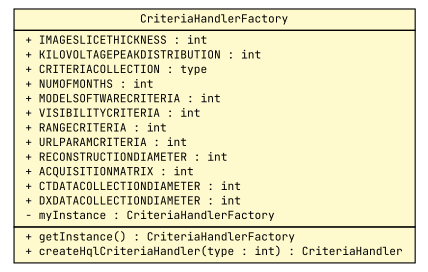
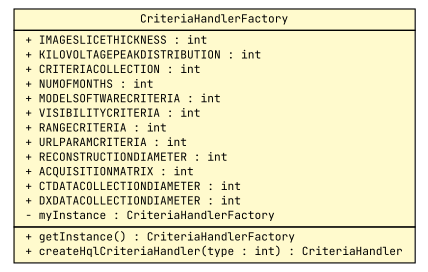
  digraph {
    fontname="JetBrains Mono"
-   n1 [fontcolor=black fontname="JetBrains Mono" fontsize=10.0 label=<<table border="0" cellborder="1" cellspacing="0" cellpadding="2" port="p" bgcolor="lemonChiffon" href="./CriteriaHandlerFactory.html"> 		<tr><td><table border="0" cellspacing="0" cellpadding="1"> 			<tr><td> CriteriaHandlerFactory </td></tr> 		</table></td></tr> 		<tr><td><table border="0" cellspacing="0" cellpadding="1"> 			<tr><td align="left"> + IMAGESLICETHICKNESS : int </td></tr> 			<tr><td align="left"> + KILOVOLTAGEPEAKDISTRIBUTION : int </td></tr> 			<tr><td align="left"> + CRITERIACOLLECTION : type </td></tr> 			<tr><td align="left"> + NUMOFMONTHS : int </td></tr> 			<tr><td align="left"> + MODELSOFTWARECRITERIA : int </td></tr> 			<tr><td align="left"> + VISIBILITYCRITERIA : int </td></tr> 			<tr><td align="left"> + RANGECRITERIA : int </td></tr> 			<tr><td align="left"> + URLPARAMCRITERIA : int </td></tr> 			<tr><td align="left"> + RECONSTRUCTIONDIAMETER : int </td></tr> 			<tr><td align="left"> + ACQUISITIONMATRIX : int </td></tr> 			<tr><td align="left"> + CTDATACOLLECTIONDIAMETER : int </td></tr> 			<tr><td align="left"> + DXDATACOLLECTIONDIAMETER : int </td></tr> 			<tr><td align="left"> - myInstance : CriteriaHandlerFactory </td></tr> 		</table></td></tr> 		<tr><td><table border="0" cellspacing="0" cellpadding="1"> 			<tr><td align="left"> + getInstance() : CriteriaHandlerFactory </td></tr> 			<tr><td align="left"> + createHqlCriteriaHandler(type : int) : CriteriaHandler </td></tr> 		</table></td></tr> 		</table>> shape=plaintext]
+   n1 [fontcolor=black fontname="JetBrains Mono" fontsize=10.0 label=<<table border="0" cellborder="1" cellspacing="0" cellpadding="2" port="p" bgcolor="lemonChiffon" href="./CriteriaHandlerFactory.html"> 		<tr><td><table border="0" cellspacing="0" cellpadding="1"> 			<tr><td> CriteriaHandlerFactory </td></tr> 		</table></td></tr> 		<tr><td><table border="0" cellspacing="0" cellpadding="1"> 			<tr><td align="left"> + IMAGESLICETHICKNESS : int </td></tr> 			<tr><td align="left"> + KILOVOLTAGEPEAKDISTRIBUTION : int </td></tr> 			<tr><td align="left"> + CRITERIACOLLECTION : int </td></tr> 			<tr><td align="left"> + NUMOFMONTHS : int </td></tr> 			<tr><td align="left"> + MODELSOFTWARECRITERIA : int </td></tr> 			<tr><td align="left"> + VISIBILITYCRITERIA : int </td></tr> 			<tr><td align="left"> + RANGECRITERIA : int </td></tr> 			<tr><td align="left"> + URLPARAMCRITERIA : int </td></tr> 			<tr><td align="left"> + RECONSTRUCTIONDIAMETER : int </td></tr> 			<tr><td align="left"> + ACQUISITIONMATRIX : int </td></tr> 			<tr><td align="left"> + CTDATACOLLECTIONDIAMETER : int </td></tr> 			<tr><td align="left"> + DXDATACOLLECTIONDIAMETER : int </td></tr> 			<tr><td align="left"> - myInstance : CriteriaHandlerFactory </td></tr> 		</table></td></tr> 		<tr><td><table border="0" cellspacing="0" cellpadding="1"> 			<tr><td align="left"> + getInstance() : CriteriaHandlerFactory </td></tr> 			<tr><td align="left"> + createHqlCriteriaHandler(type : int) : CriteriaHandler </td></tr> 		</table></td></tr> 		</table>> shape=plaintext]
  }
